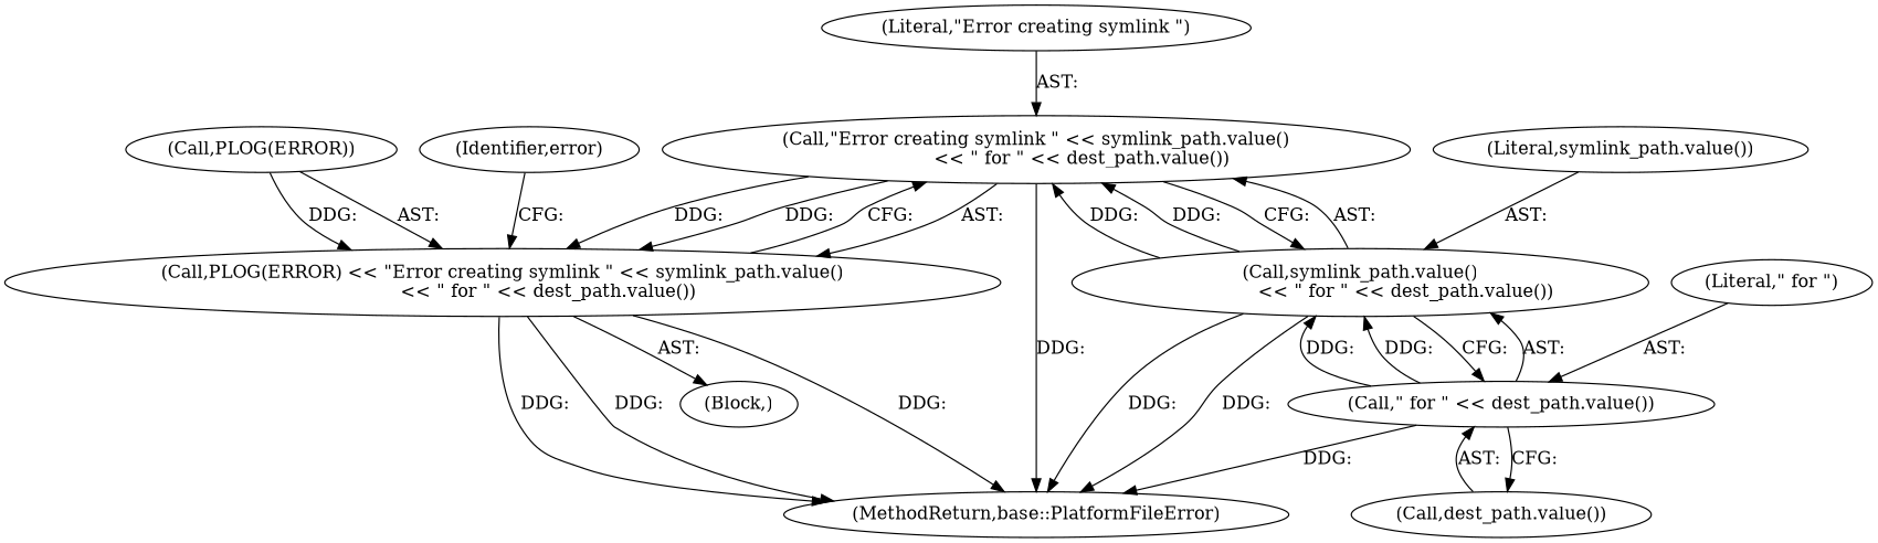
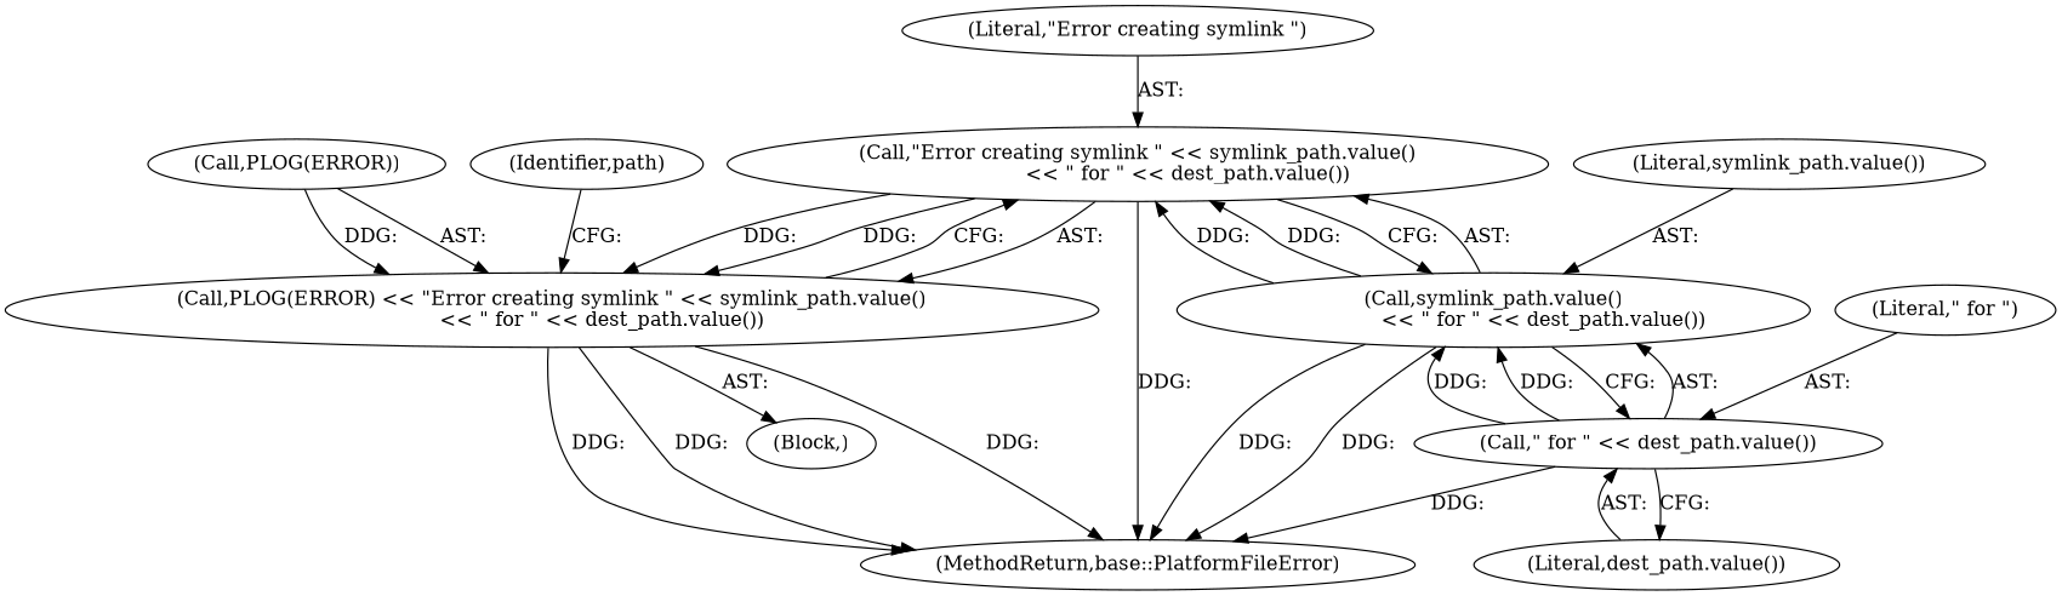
  digraph {
    n1 [label="(Call,\"Error creating symlink \" << symlink_path.value()\n                << \" for \" << dest_path.value())"]
    n2 [label="(Call,symlink_path.value()\n                << \" for \" << dest_path.value())"]
    n3 [label="(Call,PLOG(ERROR) << \"Error creating symlink \" << symlink_path.value()\n                << \" for \" << dest_path.value())"]
    n4 [label="(MethodReturn,base::PlatformFileError)"]
    n5 [label="(Call,\" for \" << dest_path.value())"]
    n6 [label="(Block,)"]
-   n7 [label="(Call,dest_path.value())"]
+   n7 [label="(Literal,dest_path.value())"]
    n8 [label="(Literal,\"Error creating symlink \")"]
    n9 [label="(Literal,symlink_path.value())"]
    n10 [label="(Literal,\" for \")"]
    n11 [label="(Call,PLOG(ERROR))"]
-   n12 [label="(Identifier,error)"]
+   n12 [label="(Identifier,path)"]
    n1 -> n2 [label="CFG: "]
    n1 -> n3 [label="AST: "]
    n1 -> n3 [label="DDG: "]
    n1 -> n3 [label="DDG: "]
    n1 -> n4 [label="DDG: "]
    n2 -> n1 [label="AST: "]
    n2 -> n1 [label="DDG: "]
    n2 -> n1 [label="DDG: "]
    n2 -> n4 [label="DDG: "]
    n2 -> n4 [label="DDG: "]
    n2 -> n5 [label="CFG: "]
    n3 -> n1 [label="CFG: "]
    n3 -> n4 [label="DDG: "]
    n3 -> n4 [label="DDG: "]
    n3 -> n4 [label="DDG: "]
    n3 -> n6 [label="AST: "]
    n5 -> n2 [label="AST: "]
    n5 -> n2 [label="DDG: "]
    n5 -> n2 [label="DDG: "]
    n5 -> n4 [label="DDG: "]
    n5 -> n7 [label="CFG: "]
    n7 -> n5 [label="AST: "]
    n8 -> n1 [label="AST: "]
    n9 -> n2 [label="AST: "]
    n10 -> n5 [label="AST: "]
    n11 -> n3 [label="AST: "]
    n11 -> n3 [label="DDG: "]
    n12 -> n3 [label="CFG: "]
  }
